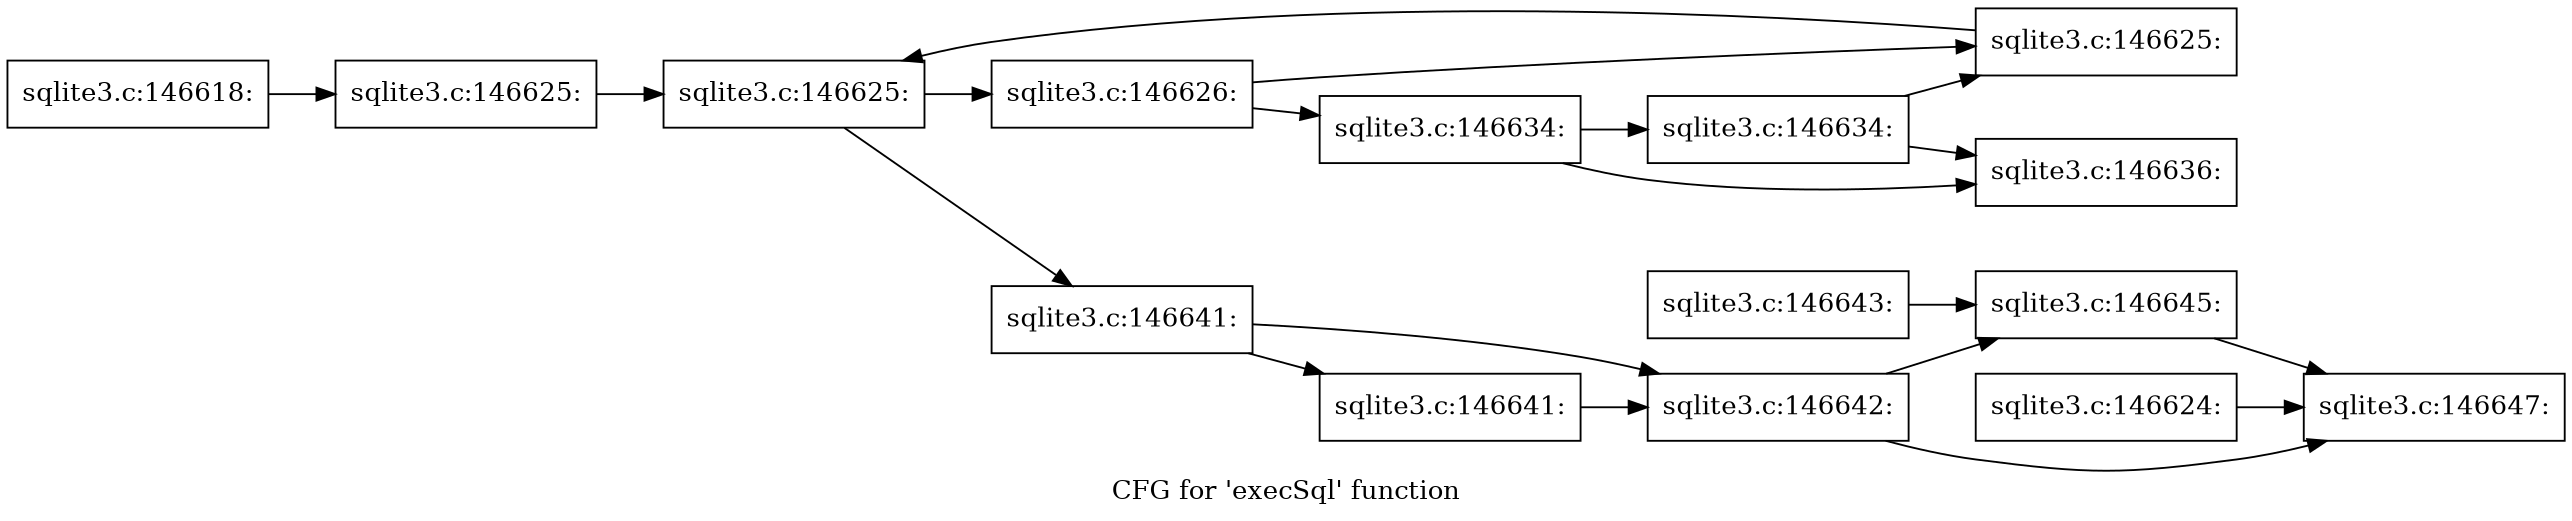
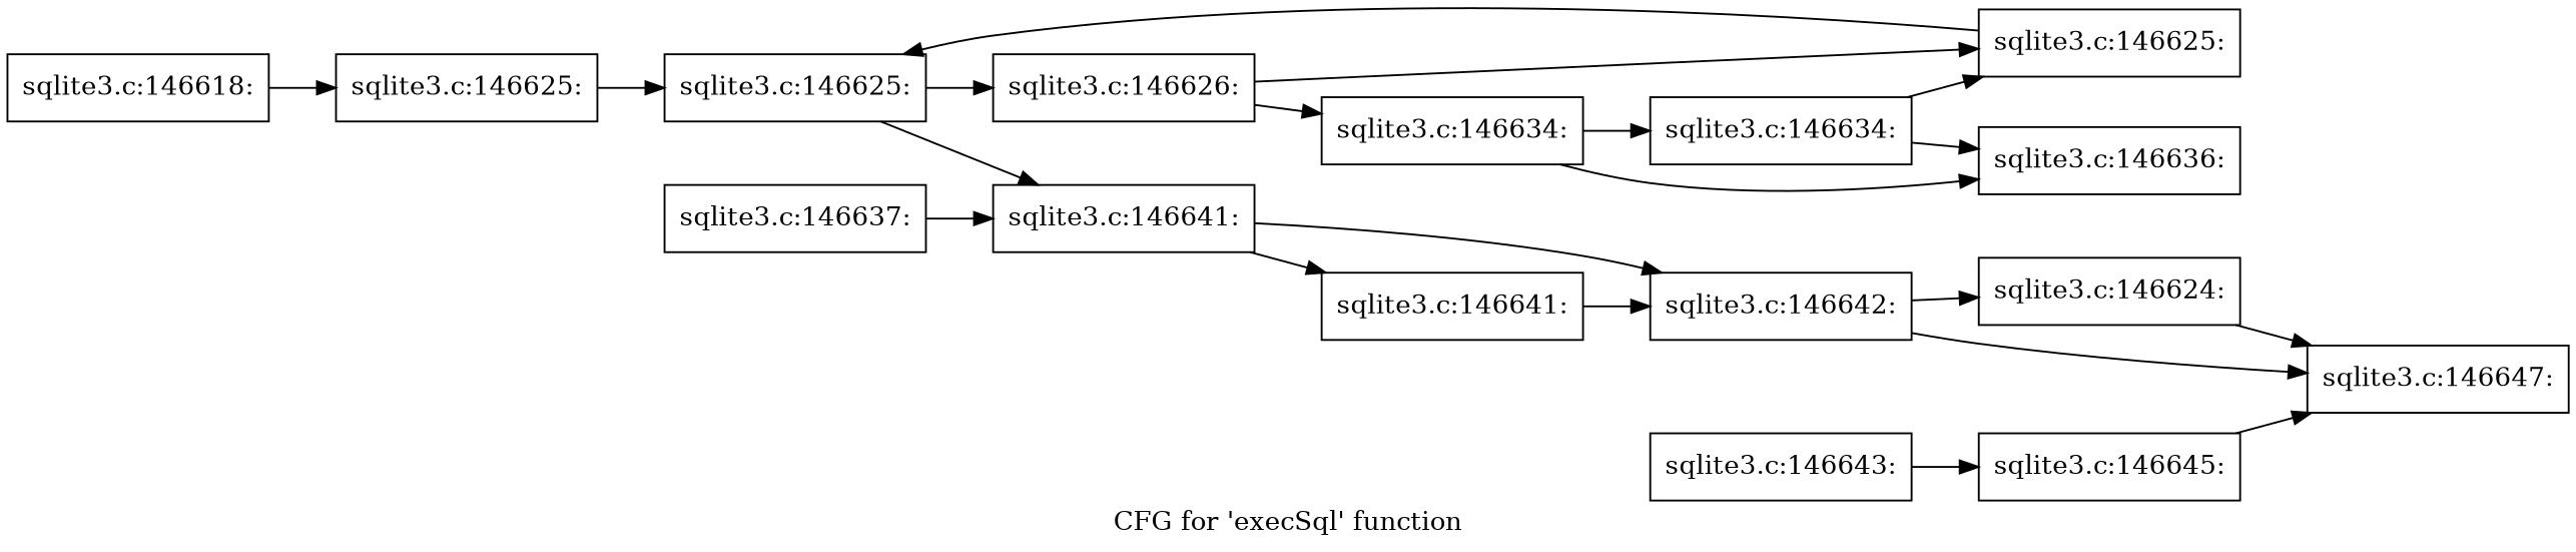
  digraph {
    label="CFG for 'execSql' function"
    rankdir=LR
    node [shape=record]
    n1 [label="{sqlite3.c:146618:}"]
    n2 [label="{sqlite3.c:146625:}"]
    n3 [label="{sqlite3.c:146624:}"]
    n4 [label="{sqlite3.c:146647:}"]
    n5 [label="{sqlite3.c:146625:}"]
    n6 [label="{sqlite3.c:146626:}"]
    n7 [label="{sqlite3.c:146641:}"]
    n8 [label="{sqlite3.c:146634:}"]
    n9 [label="{sqlite3.c:146625:}"]
    n10 [label="{sqlite3.c:146641:}"]
    n11 [label="{sqlite3.c:146642:}"]
    n12 [label="{sqlite3.c:146636:}"]
    n13 [label="{sqlite3.c:146634:}"]
    n14 [label="{sqlite3.c:146645:}"]
+   n15 [label="{sqlite3.c:146637:}"]
    n16 [label="{sqlite3.c:146643:}"]
    n1 -> n2
    n2 -> n5
    n3 -> n4
    n5 -> n6
    n5 -> n7
    n6 -> n8
    n6 -> n9
    n7 -> n10
    n7 -> n11
    n8 -> n12
    n8 -> n13
    n9 -> n5
    n10 -> n11
    n11 -> n4
-   n11 -> n14
+   n11 -> n3
    n13 -> n9
    n13 -> n12
    n14 -> n4
+   n15 -> n7
    n16 -> n14
  }
